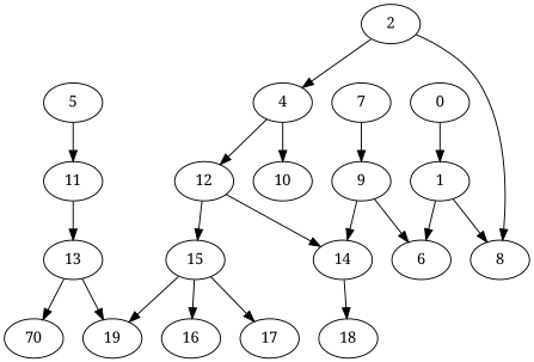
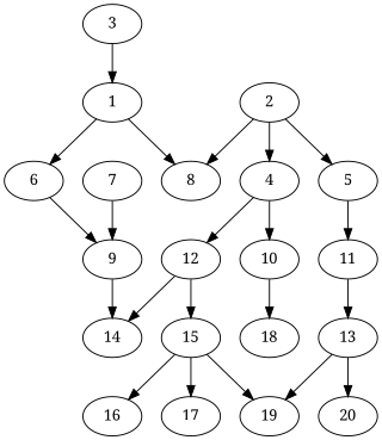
  digraph {
    fontname="Noto Serif"
    node [alpha=0.10 fontname="Noto Serif"]
    edge [fontname="Noto Serif"]
    1 [expect_size=17779712]
    6 [alpha=0.05 expect_size=44001280]
    8 [alpha=0.13 expect_size=51654656]
    9 [alpha=0.02 expect_size=40148992]
    12 [alpha=0.04 expect_size=6435840]
    14 [alpha=0.17 expect_size=44553216]
    15 [alpha=0.15 expect_size=10651648]
    2 [alpha=0.05 expect_size=52088832]
    4 [alpha=0.06 expect_size=51757056]
    5 [alpha=0.14 expect_size=40817664]
    10 [alpha=0.09 expect_size=29987840]
    11 [alpha=0.08 expect_size=29583360]
    13 [alpha=0.13 expect_size=19065856]
-   3 [alpha=0.11 expect_size=13544448 label=0]
+   3 [alpha=0.11 expect_size=13544448]
    7 [alpha=0.15 expect_size=18606080]
    18 [alpha=0.19 expect_size=42521600]
    19 [expect_size=26596352]
    16 [alpha=0.18 expect_size=42773504]
    17 [alpha=0.09 expect_size=6330368]
-   20 [alpha=0.12 expect_size=31770624 label=70]
+   20 [alpha=0.12 expect_size=31770624]
    1 -> 6
    1 -> 8
-   9 -> 6
+   6 -> 9
    9 -> 14
    12 -> 14
    12 -> 15
-   14 -> 18
+   10 -> 18
    15 -> 19
    15 -> 16
    15 -> 17
    2 -> 8
    2 -> 4
+   2 -> 5
    4 -> 12
    4 -> 10
    5 -> 11
    11 -> 13
    13 -> 19
    13 -> 20
    3 -> 1
    7 -> 9
  }
